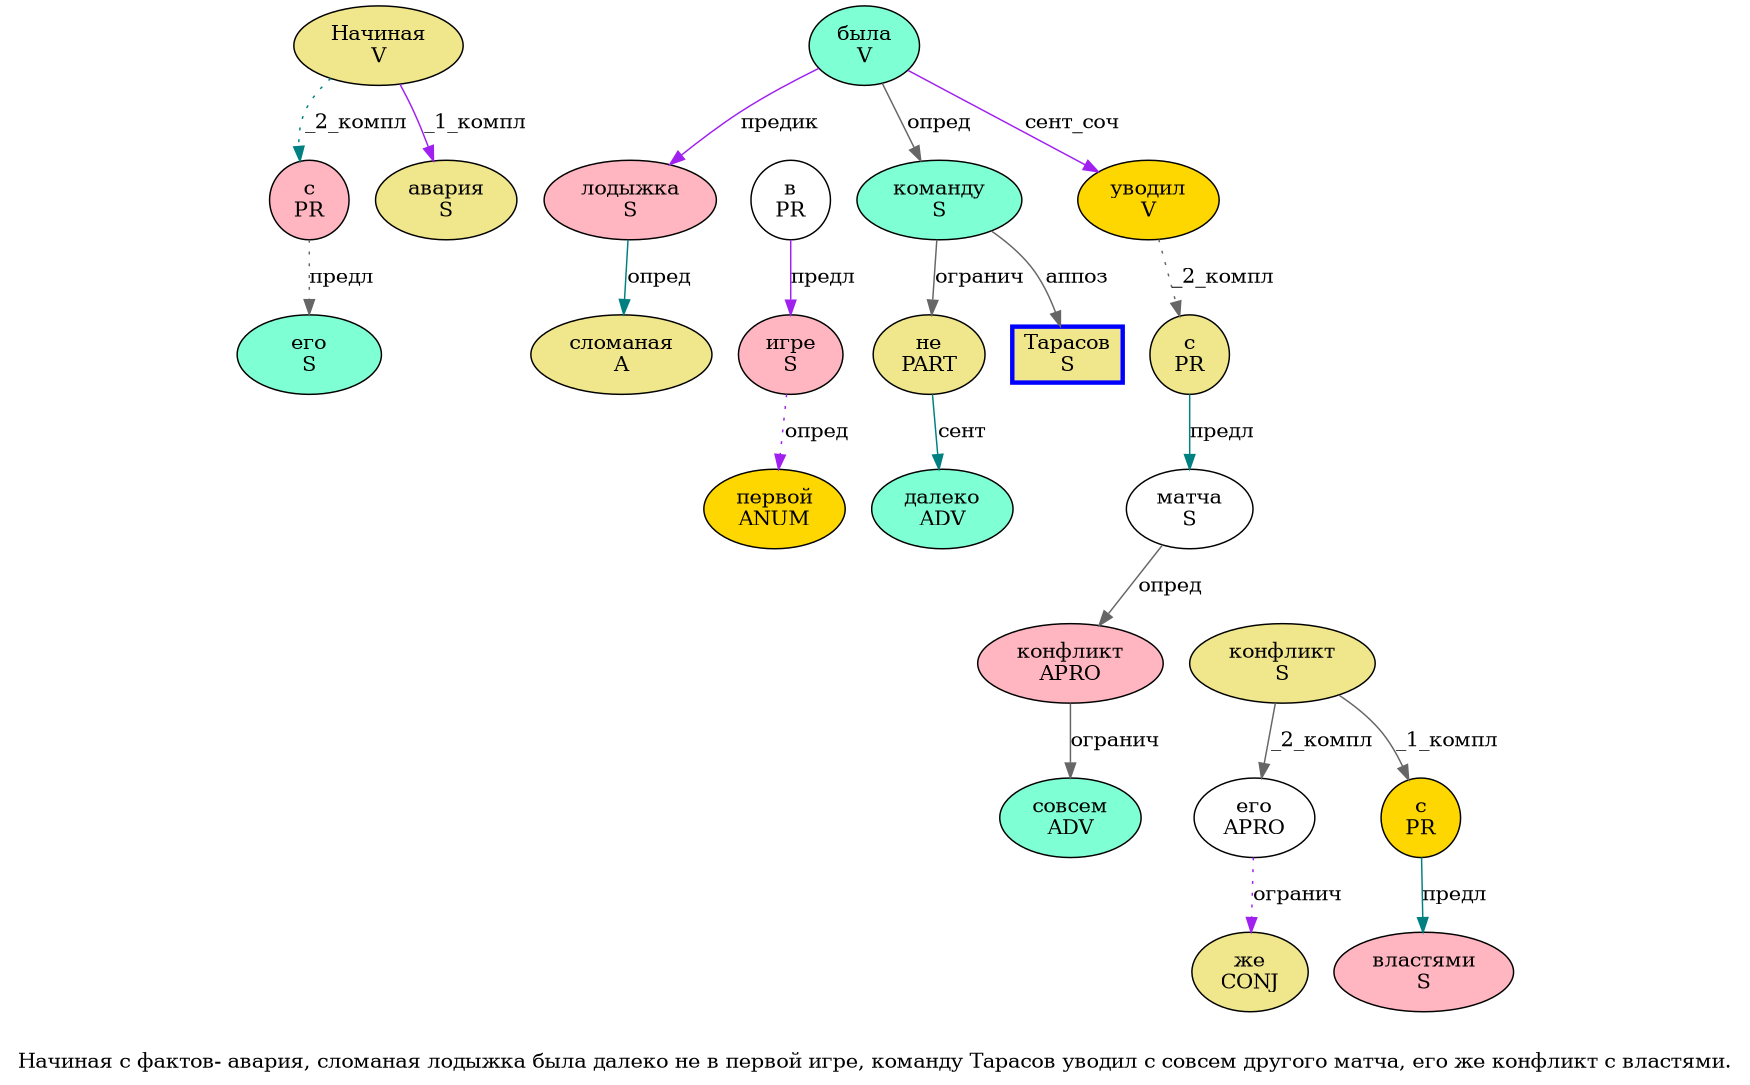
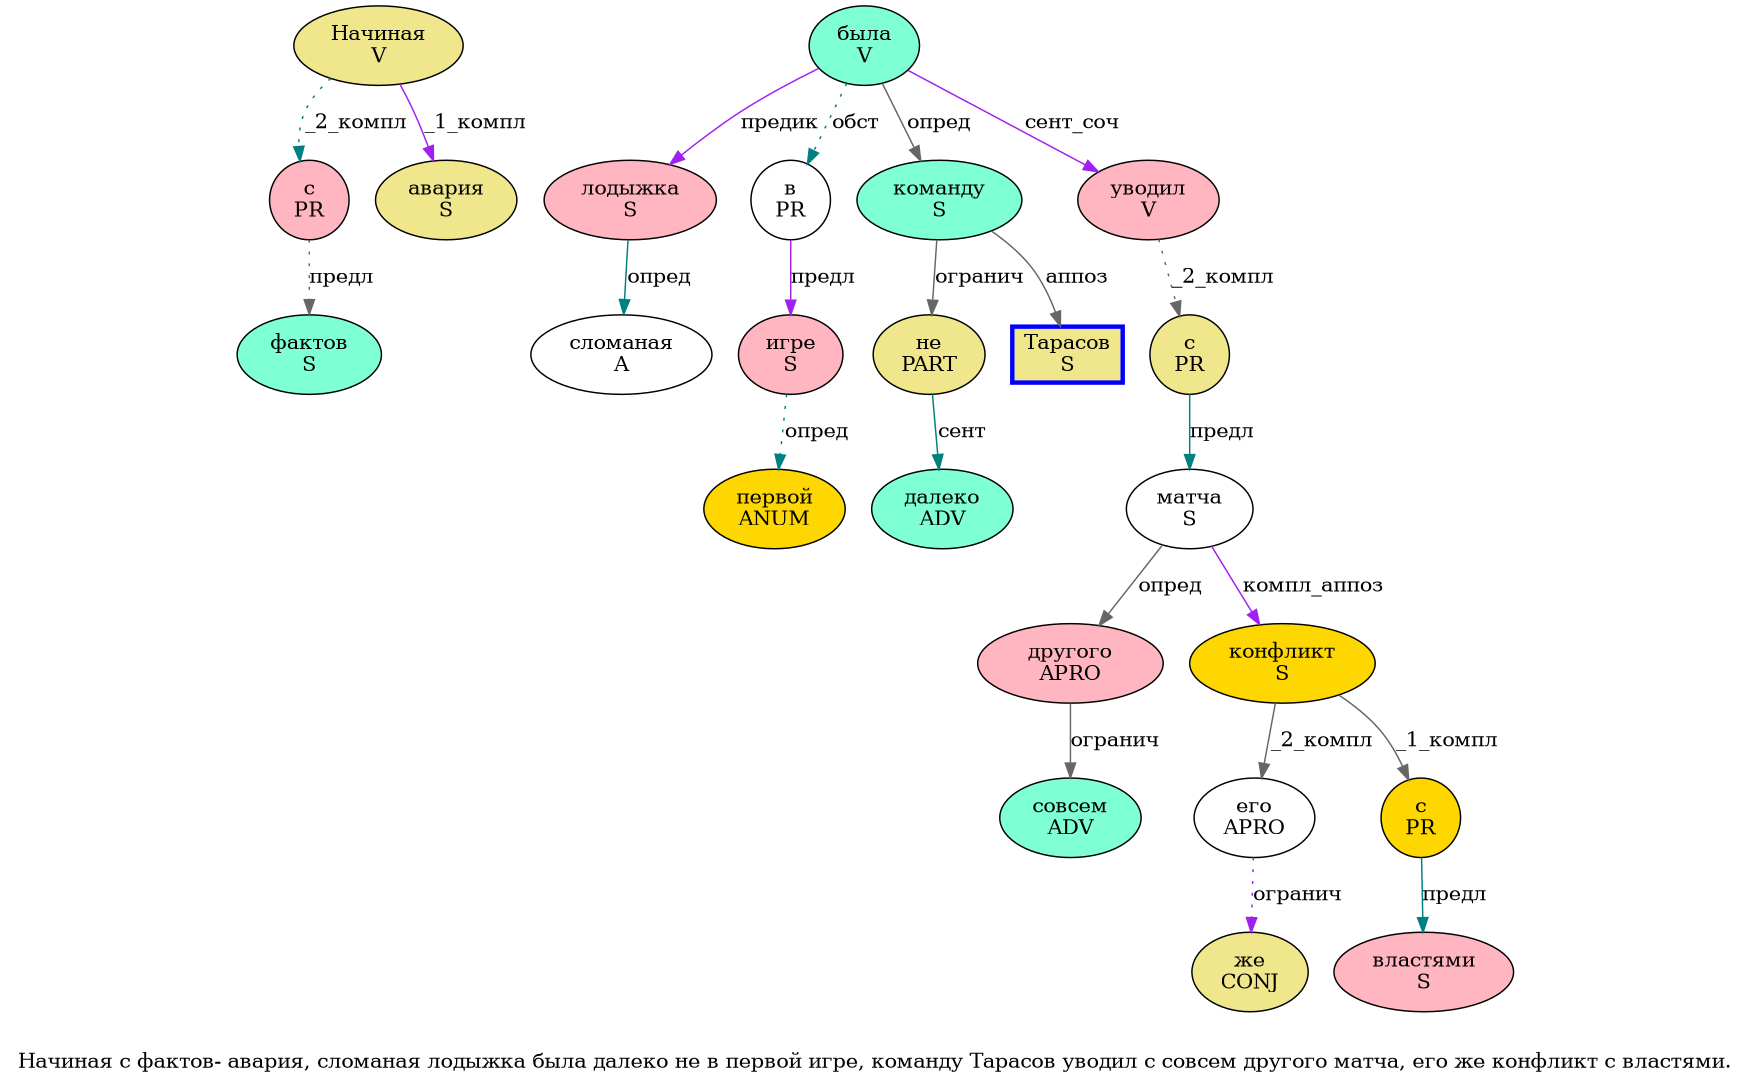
  digraph {
    label="Начиная с фактов- авария, сломаная лодыжка была далеко не в первой игре, команду Тарасов уводил с совсем другого матча, его же конфликт с властями."
    node [fillcolor=khaki penwidth=1 shape=ellipse style=filled]
    edge [color=gray40 style=solid]
    n1 [label="Начиная\nV"]
    n2 [fillcolor=lightpink label="с\nPR"]
    n3 [label="авария\nS"]
-   n4 [fillcolor=aquamarine label="его\nS"]
-   n5 [label="сломаная\nA"]
+   n4 [fillcolor=aquamarine label="фактов\nS"]
+   n5 [fillcolor=white label="сломаная\nA"]
    n6 [fillcolor=lightpink label="лодыжка\nS"]
    n7 [fillcolor=aquamarine label="была\nV"]
    n8 [fillcolor=white label="в\nPR"]
    n9 [fillcolor=aquamarine label="команду\nS"]
-   n10 [fillcolor=gold label="уводил\nV"]
+   n10 [fillcolor=lightpink label="уводил\nV"]
    n11 [fillcolor=lightpink label="игре\nS"]
    n12 [label="не\nPART"]
    n13 [color=blue label="Тарасов\nS" penwidth=3 shape=box]
    n14 [label="с\nPR"]
    n15 [fillcolor=aquamarine label="далеко\nADV"]
    n16 [fillcolor=gold label="первой\nANUM"]
    n17 [fillcolor=white label="матча\nS"]
-   n18 [fillcolor=lightpink label="конфликт\nAPRO"]
-   n19 [label="конфликт\nS"]
+   n18 [fillcolor=lightpink label="другого\nAPRO"]
+   n19 [fillcolor=gold label="конфликт\nS"]
    n20 [fillcolor=aquamarine label="совсем\nADV"]
    n21 [fillcolor=white label="его\nAPRO"]
    n22 [fillcolor=gold label="с\nPR"]
    n23 [label="же\nCONJ"]
    n24 [fillcolor=lightpink label="властями\nS"]
    n1 -> n2 [color=teal label="_2_компл" style=dotted]
    n1 -> n3 [color=purple label="_1_компл"]
    n2 -> n4 [label="предл" style=dotted]
    n6 -> n5 [color=teal label="опред"]
    n7 -> n6 [color=purple label="предик"]
+   n7 -> n8 [color=teal label="обст" style=dotted]
    n7 -> n9 [label="опред"]
    n7 -> n10 [color=purple label="сент_соч"]
    n8 -> n11 [color=purple label="предл"]
    n9 -> n12 [label="огранич"]
    n9 -> n13 [label="аппоз"]
    n10 -> n14 [label="_2_компл" style=dotted]
-   n11 -> n16 [color=purple label="опред" style=dotted]
+   n11 -> n16 [color=teal label="опред" style=dotted]
    n12 -> n15 [color=teal label="сент"]
    n14 -> n17 [color=teal label="предл"]
    n17 -> n18 [label="опред"]
+   n17 -> n19 [color=purple label="компл_аппоз"]
    n18 -> n20 [label="огранич"]
    n19 -> n21 [label="_2_компл"]
    n19 -> n22 [label="_1_компл"]
    n21 -> n23 [color=purple label="огранич" style=dotted]
    n22 -> n24 [color=teal label="предл"]
  }
